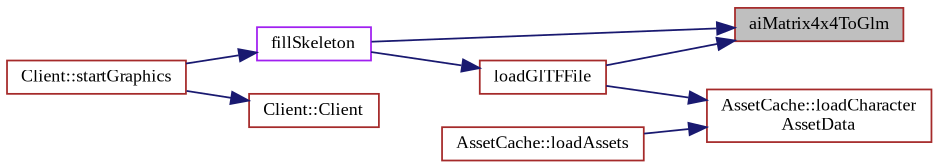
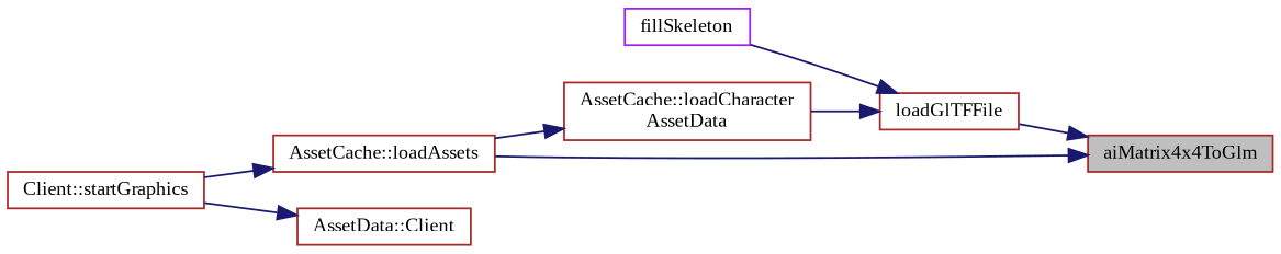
  digraph {
    fontname="Liberation Serif"
    rankdir=RL
    node [color=brown fillcolor=white fontname="Liberation Serif" fontsize=10 shape=record style=filled]
    edge [color=midnightblue dir=back fontname="Liberation Serif" fontsize=10 labelfontname=Helvetica labelfontsize=10 style=solid]
    n1 [fillcolor=grey75 fontcolor=black height=0.2 label=aiMatrix4x4ToGlm width=0.4]
    n2 [color=purple height=0.2 label=fillSkeleton width=0.4]
    n3 [height=0.2 label=loadGlTFFile width=0.4]
    n4 [height=0.2 label="AssetCache::loadCharacter\lAssetData" width=0.4]
    n5 [height=0.2 label="AssetCache::loadAssets" width=0.4]
    n6 [height=0.2 label="Client::startGraphics" width=0.4]
-   n7 [height=0.2 label="Client::Client" width=0.4]
-   n1 -> n2
+   n7 [height=0.2 label="AssetData::Client" width=0.4]
+   n1 -> n5
    n1 -> n3
    n3 -> n2
-   n4 -> n3
+   n3 -> n4
    n4 -> n5
-   n2 -> n6
+   n5 -> n6
    n7 -> n6
  }
